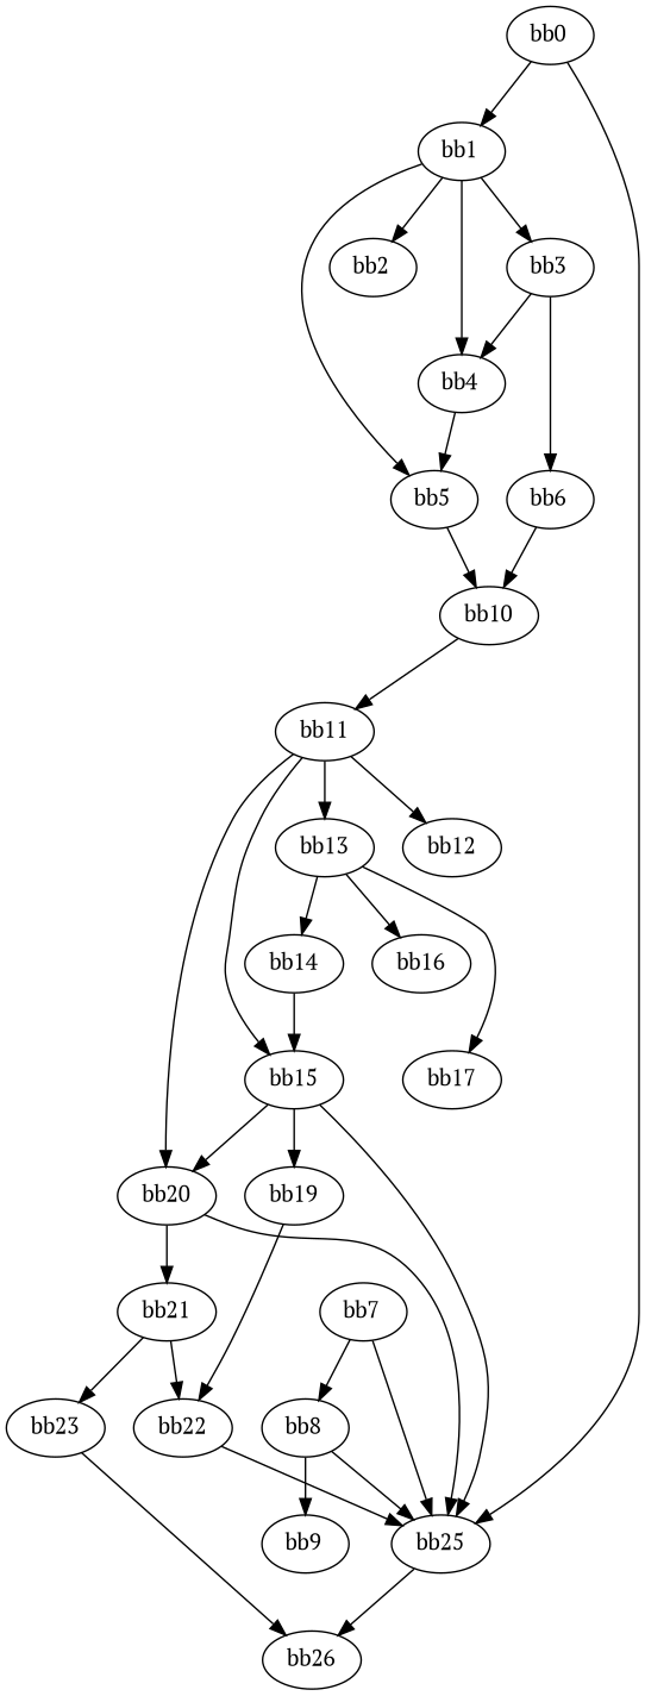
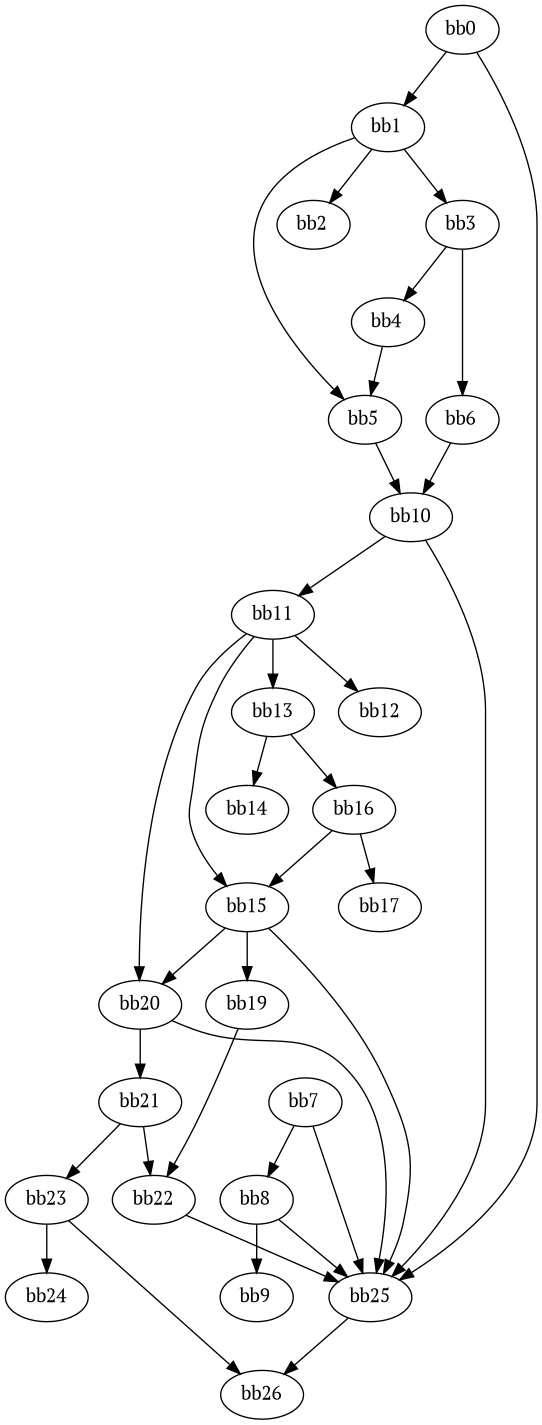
  digraph {
    fontname="PT Serif"
    node [fontname="PT Serif"]
    edge [fontname="PT Serif"]
    n1 [label="bb0\l"]
    n2 [label="bb1\l"]
    n3 [label="bb25\l"]
    n4 [label="bb2\l"]
    n5 [label="bb3\l"]
    n6 [label="bb4\l"]
    n7 [label="bb5\l"]
    n8 [label="bb26\l"]
    n9 [label="bb6\l"]
    n10 [label="bb10\l"]
    n11 [label="bb7\l"]
    n12 [label="bb8\l"]
    n13 [label="bb11\l"]
    n14 [label="bb9\l"]
    n15 [label="bb12\l"]
    n16 [label="bb13\l"]
    n17 [label="bb15\l"]
    n18 [label="bb20\l"]
    n19 [label="bb14\l"]
    n20 [label="bb16\l"]
    n21 [label="bb19\l"]
    n22 [label="bb17\l"]
    n23 [label="bb22\l"]
    n24 [label="bb21\l"]
    n25 [label="bb23\l"]
+   n26 [label="bb24\l"]
    n1 -> n2
    n1 -> n3
    n2 -> n4
    n2 -> n5
-   n2 -> n6
    n2 -> n7
    n3 -> n8
    n5 -> n6
    n5 -> n9
    n6 -> n7
    n7 -> n10
    n9 -> n10
+   n10 -> n3
    n10 -> n13
    n11 -> n3
    n11 -> n12
    n12 -> n3
    n12 -> n14
    n13 -> n15
    n13 -> n16
    n13 -> n17
    n13 -> n18
    n16 -> n19
    n16 -> n20
    n17 -> n3
    n17 -> n18
    n17 -> n21
    n18 -> n3
    n18 -> n24
-   n19 -> n17
-   n16 -> n22
+   n20 -> n17
+   n20 -> n22
    n21 -> n23
    n23 -> n3
    n24 -> n23
    n24 -> n25
    n25 -> n8
+   n25 -> n26
  }
